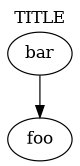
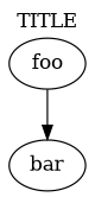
  digraph {
    label=TITLE
    labelloc=t
    splines=curved
    foo
    bar
    subgraph cluster_1 {
      label=SUBGRAH
    }
-   bar -> foo
+   foo -> bar
  }
